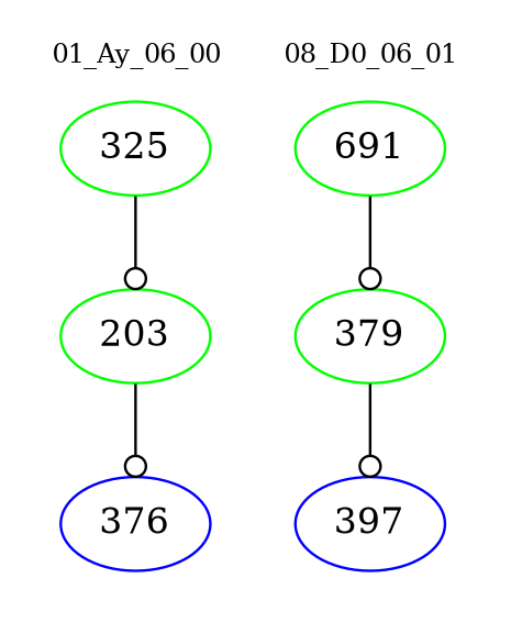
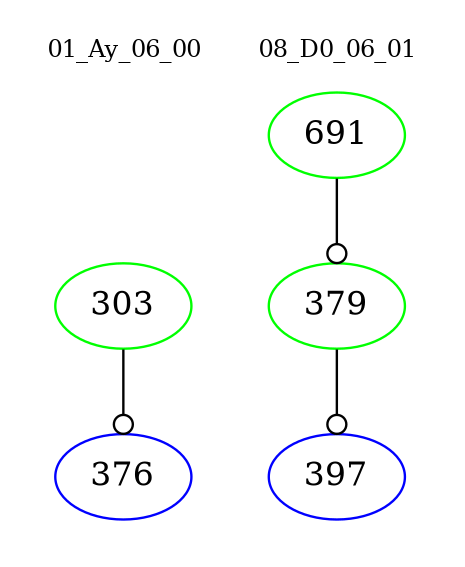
  digraph {
    node [color=green]
    edge [arrowhead=odot color=black]
-   n1 [label=325]
-   n2 [label=203]
+   n2 [label=303]
    n3 [color=blue label=376]
    n4 [label=691]
    n5 [label=379]
    n6 [color=blue label=397]
    subgraph cluster_1 {
      color=white
      fontsize=10
      label="01_Ay_06_00"
-     n1
      n2
      n3
    }
    subgraph cluster_2 {
      color=white
      fontsize=10
      label="08_D0_06_01"
      n4
      n5
      n6
    }
-   n1 -> n2
    n2 -> n3
    n4 -> n5
    n5 -> n6
  }
